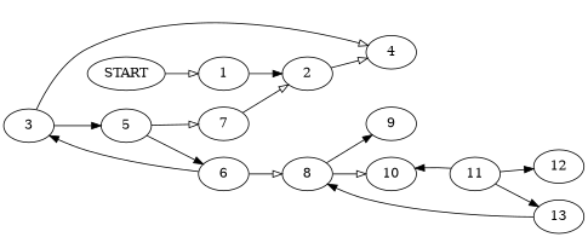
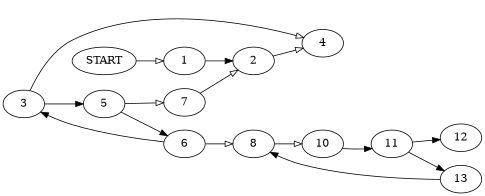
  digraph {
    rankdir=LR
    edge [arrowhead=normal]
    n1 [label=START]
    1
    2
    4
    3
    5
    6
    7
    8
-   9
    10
    11
    12
    13
    n1 -> 1 [arrowhead=onormal]
    1 -> 2
    2 -> 4 [arrowhead=onormal]
    3 -> 4 [arrowhead=onormal]
    3 -> 5
    5 -> 6
    5 -> 7 [arrowhead=onormal]
    6 -> 3
    6 -> 8 [arrowhead=onormal]
    7 -> 2 [arrowhead=onormal]
-   8 -> 9
    8 -> 10 [arrowhead=onormal]
-   11 -> 10
+   10 -> 11
    11 -> 12
    11 -> 13
    13 -> 8
  }
